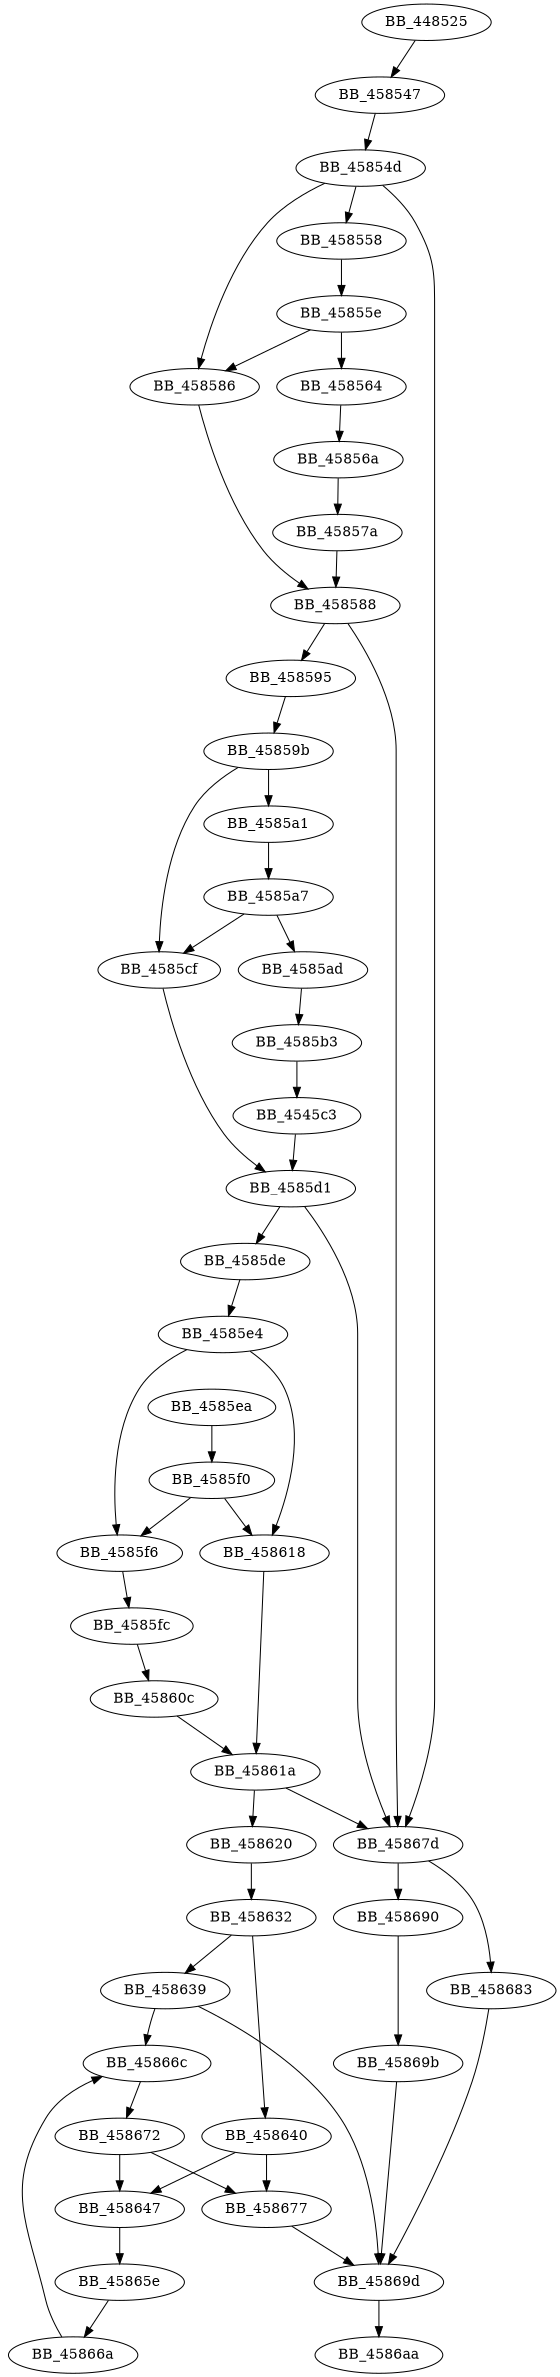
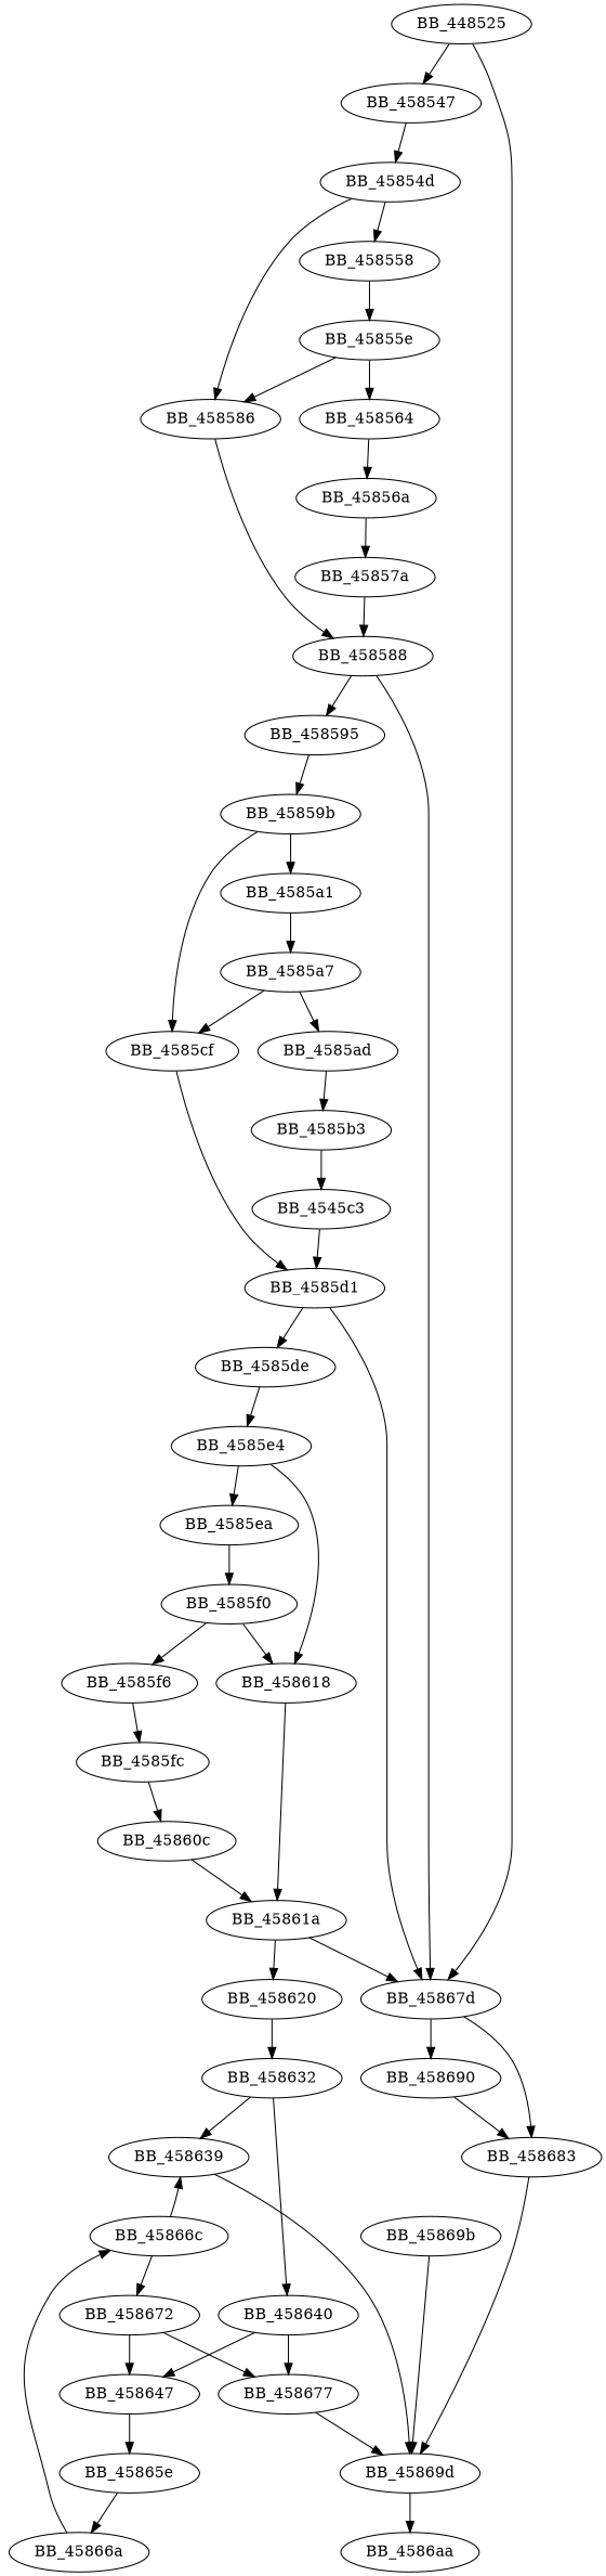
  digraph {
    n1 [label=BB_448525]
    BB_458547
    BB_45867d
    BB_45854d
    BB_458683
    BB_458690
    BB_458558
    BB_458586
    BB_45869d
    BB_45869b
    BB_45855e
    BB_458588
    BB_458564
    BB_458595
    BB_45856a
    BB_45857a
    BB_45859b
    BB_4585a1
    BB_4585cf
    BB_4585a7
    BB_4585d1
    BB_4585ad
    BB_4585de
    BB_4585b3
    n25 [label=BB_4545c3]
    BB_4585e4
    BB_4585ea
    BB_458618
    BB_4585f0
    BB_45861a
    BB_4585f6
    BB_458620
    BB_4585fc
    BB_45860c
    BB_458632
    BB_458639
    BB_458640
    BB_458647
    BB_458677
    BB_4586aa
    BB_45865e
    BB_45866a
    BB_45866c
    n44 [label=BB_458672]
    n1 -> BB_458547
-   BB_45854d -> BB_45867d
+   n1 -> BB_45867d
    BB_458547 -> BB_45854d
    BB_45867d -> BB_458683
    BB_45867d -> BB_458690
    BB_45854d -> BB_458558
    BB_45854d -> BB_458586
    BB_458683 -> BB_45869d
-   BB_458690 -> BB_45869b
+   BB_458690 -> BB_458683
    BB_458558 -> BB_45855e
    BB_458586 -> BB_458588
    BB_45869d -> BB_4586aa
    BB_45869b -> BB_45869d
    BB_45855e -> BB_458586
    BB_45855e -> BB_458564
    BB_458588 -> BB_45867d
    BB_458588 -> BB_458595
    BB_458564 -> BB_45856a
    BB_458595 -> BB_45859b
    BB_45856a -> BB_45857a
    BB_45857a -> BB_458588
    BB_45859b -> BB_4585a1
    BB_45859b -> BB_4585cf
    BB_4585a1 -> BB_4585a7
    BB_4585cf -> BB_4585d1
    BB_4585a7 -> BB_4585cf
    BB_4585a7 -> BB_4585ad
    BB_4585d1 -> BB_45867d
    BB_4585d1 -> BB_4585de
    BB_4585ad -> BB_4585b3
    BB_4585de -> BB_4585e4
    BB_4585b3 -> n25
    n25 -> BB_4585d1
-   BB_4585e4 -> BB_4585f6
+   BB_4585e4 -> BB_4585ea
    BB_4585e4 -> BB_458618
    BB_4585ea -> BB_4585f0
    BB_458618 -> BB_45861a
    BB_4585f0 -> BB_458618
    BB_4585f0 -> BB_4585f6
    BB_45861a -> BB_45867d
    BB_45861a -> BB_458620
    BB_4585f6 -> BB_4585fc
    BB_458620 -> BB_458632
    BB_4585fc -> BB_45860c
    BB_45860c -> BB_45861a
    BB_458632 -> BB_458639
    BB_458632 -> BB_458640
    BB_458639 -> BB_45869d
    BB_458640 -> BB_458647
    BB_458640 -> BB_458677
    BB_458647 -> BB_45865e
    BB_458677 -> BB_45869d
    BB_45865e -> BB_45866a
    BB_45866a -> BB_45866c
-   BB_458639 -> BB_45866c
+   BB_45866c -> BB_458639
    BB_45866c -> n44
    n44 -> BB_458647
    n44 -> BB_458677
  }
